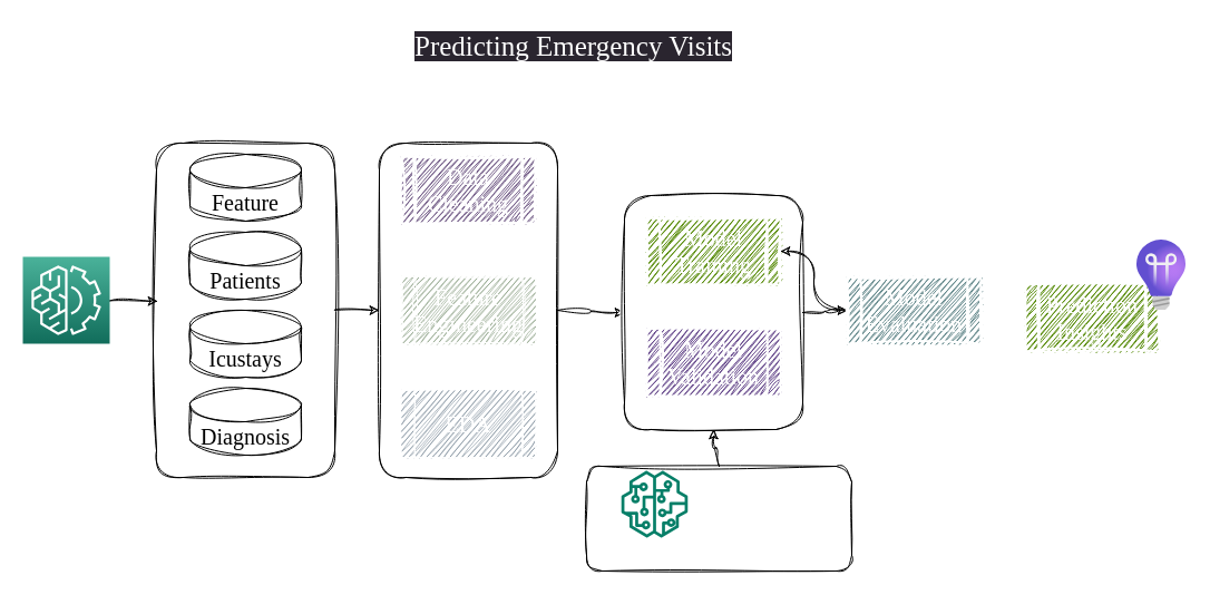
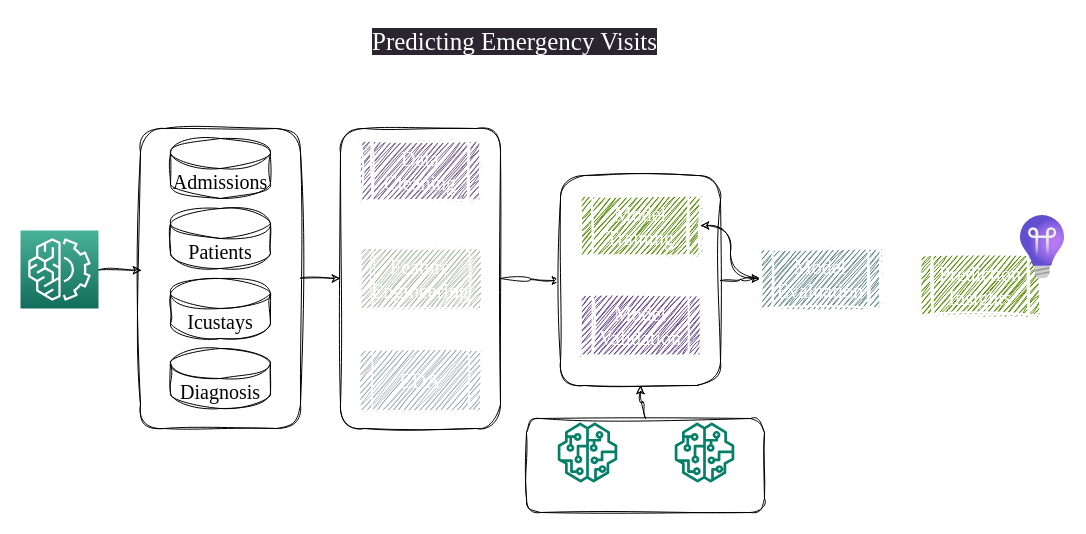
  <mxCell id="0" />
  <mxCell id="1" parent="0" />
  <mxCell id="2" style="edgeStyle=orthogonalEdgeStyle;curved=1;sketch=1;hachureGap=4;jiggle=2;curveFitting=1;html=1;entryX=0.5;entryY=1;entryDx=0;entryDy=0;fontFamily=Comic Sans MS;fontSize=19;fontColor=#FFFFFF;" edge="1" parent="1" source="3" target="7"><mxGeometry relative="1" as="geometry" /></mxCell>
  <mxCell id="3" value="" style="rounded=1;whiteSpace=wrap;html=1;sketch=1;hachureGap=4;jiggle=2;curveFitting=1;fontFamily=Architects Daughter;fontSource=https%3A%2F%2Ffonts.googleapis.com%2Fcss%3Ffamily%3DArchitects%2BDaughter;fontSize=20;" vertex="1" parent="1"><mxGeometry x="526" y="418" width="238" height="94" as="geometry" /></mxCell>
  <mxCell id="4" style="edgeStyle=orthogonalEdgeStyle;curved=1;sketch=1;hachureGap=4;jiggle=2;curveFitting=1;html=1;entryX=0;entryY=0.5;entryDx=0;entryDy=0;fontFamily=Architects Daughter;fontSource=https%3A%2F%2Ffonts.googleapis.com%2Fcss%3Ffamily%3DArchitects%2BDaughter;fontSize=16;" edge="1" parent="1" source="5" target="7"><mxGeometry relative="1" as="geometry" /></mxCell>
  <mxCell id="5" value="" style="rounded=1;whiteSpace=wrap;html=1;sketch=1;hachureGap=4;jiggle=2;curveFitting=1;fontFamily=Architects Daughter;fontSource=https%3A%2F%2Ffonts.googleapis.com%2Fcss%3Ffamily%3DArchitects%2BDaughter;fontSize=20;" vertex="1" parent="1"><mxGeometry x="340" y="128" width="160" height="300" as="geometry" /></mxCell>
  <mxCell id="6" style="edgeStyle=orthogonalEdgeStyle;curved=1;sketch=1;hachureGap=4;jiggle=2;curveFitting=1;html=1;entryX=0;entryY=0.5;entryDx=0;entryDy=0;fontFamily=Architects Daughter;fontSource=https%3A%2F%2Ffonts.googleapis.com%2Fcss%3Ffamily%3DArchitects%2BDaughter;fontSize=16;" edge="1" parent="1" source="7" target="22"><mxGeometry relative="1" as="geometry" /></mxCell>
  <mxCell id="7" value="" style="rounded=1;whiteSpace=wrap;html=1;sketch=1;hachureGap=4;jiggle=2;curveFitting=1;fontFamily=Architects Daughter;fontSource=https%3A%2F%2Ffonts.googleapis.com%2Fcss%3Ffamily%3DArchitects%2BDaughter;fontSize=20;" vertex="1" parent="1"><mxGeometry x="560" y="175" width="160" height="210" as="geometry" /></mxCell>
  <mxCell id="8" style="edgeStyle=orthogonalEdgeStyle;curved=1;sketch=1;hachureGap=4;jiggle=2;curveFitting=1;html=1;entryX=0;entryY=0.5;entryDx=0;entryDy=0;fontFamily=Architects Daughter;fontSource=https%3A%2F%2Ffonts.googleapis.com%2Fcss%3Ffamily%3DArchitects%2BDaughter;fontSize=16;" edge="1" parent="1" source="9" target="5"><mxGeometry relative="1" as="geometry" /></mxCell>
  <mxCell id="9" value="" style="rounded=1;whiteSpace=wrap;html=1;sketch=1;hachureGap=4;jiggle=2;curveFitting=1;fontFamily=Architects Daughter;fontSource=https%3A%2F%2Ffonts.googleapis.com%2Fcss%3Ffamily%3DArchitects%2BDaughter;fontSize=20;" vertex="1" parent="1"><mxGeometry x="140" y="128" width="160" height="300" as="geometry" /></mxCell>
  <mxCell id="10" value="Diagnosis" style="shape=cylinder3;whiteSpace=wrap;html=1;boundedLbl=1;backgroundOutline=1;size=15;hachureGap=4;fontFamily=Architects Daughter;fontSource=https%3A%2F%2Ffonts.googleapis.com%2Fcss%3Ffamily%3DArchitects%2BDaughter;fontSize=20;sketch=1;curveFitting=1;jiggle=2;" vertex="1" parent="1"><mxGeometry x="170" y="348" width="100" height="60" as="geometry" /></mxCell>
  <mxCell id="11" value="Icustays" style="shape=cylinder3;whiteSpace=wrap;html=1;boundedLbl=1;backgroundOutline=1;size=15;hachureGap=4;fontFamily=Architects Daughter;fontSource=https%3A%2F%2Ffonts.googleapis.com%2Fcss%3Ffamily%3DArchitects%2BDaughter;fontSize=20;sketch=1;curveFitting=1;jiggle=2;" vertex="1" parent="1"><mxGeometry x="170" y="278" width="100" height="60" as="geometry" /></mxCell>
  <mxCell id="12" value="Patients" style="shape=cylinder3;whiteSpace=wrap;html=1;boundedLbl=1;backgroundOutline=1;size=15;hachureGap=4;fontFamily=Architects Daughter;fontSource=https%3A%2F%2Ffonts.googleapis.com%2Fcss%3Ffamily%3DArchitects%2BDaughter;fontSize=20;sketch=1;curveFitting=1;jiggle=2;" vertex="1" parent="1"><mxGeometry x="170" y="208" width="100" height="60" as="geometry" /></mxCell>
- <mxCell id="13" value="Feature" style="shape=cylinder3;whiteSpace=wrap;html=1;boundedLbl=1;backgroundOutline=1;size=15;hachureGap=4;fontFamily=Architects Daughter;fontSource=https%3A%2F%2Ffonts.googleapis.com%2Fcss%3Ffamily%3DArchitects%2BDaughter;fontSize=20;sketch=1;curveFitting=1;jiggle=2;" vertex="1" parent="1"><mxGeometry x="170" y="138" width="100" height="60" as="geometry" /></mxCell>
+ <mxCell id="13" value="Admissions" style="shape=cylinder3;whiteSpace=wrap;html=1;boundedLbl=1;backgroundOutline=1;size=15;hachureGap=4;fontFamily=Architects Daughter;fontSource=https%3A%2F%2Ffonts.googleapis.com%2Fcss%3Ffamily%3DArchitects%2BDaughter;fontSize=20;sketch=1;curveFitting=1;jiggle=2;" vertex="1" parent="1"><mxGeometry x="170" y="138" width="100" height="60" as="geometry" /></mxCell>
  <mxCell id="14" style="edgeStyle=none;sketch=1;hachureGap=4;jiggle=2;curveFitting=1;html=1;entryX=0.006;entryY=0.473;entryDx=0;entryDy=0;entryPerimeter=0;fontFamily=Architects Daughter;fontSource=https%3A%2F%2Ffonts.googleapis.com%2Fcss%3Ffamily%3DArchitects%2BDaughter;fontSize=16;" edge="1" parent="1" source="15" target="9"><mxGeometry relative="1" as="geometry" /></mxCell>
  <mxCell id="15" value="&lt;font style=&quot;font-size: 20px;&quot;&gt;Predicting&lt;br&gt;Emergency&lt;br&gt;Visits&lt;/font&gt;" style="sketch=0;points=[[0,0,0],[0.25,0,0],[0.5,0,0],[0.75,0,0],[1,0,0],[0,1,0],[0.25,1,0],[0.5,1,0],[0.75,1,0],[1,1,0],[0,0.25,0],[0,0.5,0],[0,0.75,0],[1,0.25,0],[1,0.5,0],[1,0.75,0]];outlineConnect=0;fontColor=#FFFFFF;gradientColor=#4AB29A;gradientDirection=north;fillColor=#116D5B;strokeColor=#ffffff;dashed=0;verticalLabelPosition=bottom;verticalAlign=top;align=center;html=1;fontSize=12;fontStyle=0;aspect=fixed;shape=mxgraph.aws4.resourceIcon;resIcon=mxgraph.aws4.machine_learning;hachureGap=4;jiggle=2;curveFitting=1;fontFamily=Architects Daughter;fontSource=https%3A%2F%2Ffonts.googleapis.com%2Fcss%3Ffamily%3DArchitects%2BDaughter;" vertex="1" parent="1"><mxGeometry x="20" y="230" width="78" height="78" as="geometry" /></mxCell>
  <mxCell id="16" value="Data Cleaning" style="shape=process;whiteSpace=wrap;html=1;backgroundOutline=1;sketch=1;hachureGap=4;jiggle=2;curveFitting=1;fontFamily=Architects Daughter;fontSource=https%3A%2F%2Ffonts.googleapis.com%2Fcss%3Ffamily%3DArchitects%2BDaughter;fontSize=20;fillColor=#76608a;fontColor=#ffffff;strokeColor=#FFFFFF;strokeWidth=2;" vertex="1" parent="1"><mxGeometry x="360" y="140" width="120" height="60" as="geometry" /></mxCell>
  <mxCell id="17" value="Feature Engineering" style="shape=process;whiteSpace=wrap;html=1;backgroundOutline=1;sketch=1;hachureGap=4;jiggle=2;curveFitting=1;fontFamily=Architects Daughter;fontSource=https%3A%2F%2Ffonts.googleapis.com%2Fcss%3Ffamily%3DArchitects%2BDaughter;fontSize=20;fillColor=#6d8764;fontColor=#ffffff;strokeColor=#FFFFFF;" vertex="1" parent="1"><mxGeometry x="360" y="248" width="120" height="60" as="geometry" /></mxCell>
  <mxCell id="18" value="EDA" style="shape=process;whiteSpace=wrap;html=1;backgroundOutline=1;sketch=1;hachureGap=4;jiggle=2;curveFitting=1;fontFamily=Architects Daughter;fontSource=https%3A%2F%2Ffonts.googleapis.com%2Fcss%3Ffamily%3DArchitects%2BDaughter;fontSize=20;fillColor=#647687;fontColor=#ffffff;strokeColor=#FFFFFF;" vertex="1" parent="1"><mxGeometry x="360" y="350" width="120" height="60" as="geometry" /></mxCell>
  <mxCell id="19" value="Model Training" style="shape=process;whiteSpace=wrap;html=1;backgroundOutline=1;sketch=1;hachureGap=4;jiggle=2;curveFitting=1;fontFamily=Architects Daughter;fontSource=https%3A%2F%2Ffonts.googleapis.com%2Fcss%3Ffamily%3DArchitects%2BDaughter;fontSize=20;fillColor=#568A07;fontColor=#ffffff;strokeColor=#FFFFFF;strokeWidth=2;" vertex="1" parent="1"><mxGeometry x="580" y="195" width="120" height="60" as="geometry" /></mxCell>
  <mxCell id="20" value="Model Validation" style="shape=process;whiteSpace=wrap;html=1;backgroundOutline=1;sketch=1;hachureGap=4;jiggle=2;curveFitting=1;fontFamily=Architects Daughter;fontSource=https%3A%2F%2Ffonts.googleapis.com%2Fcss%3Ffamily%3DArchitects%2BDaughter;fontSize=20;fillColor=#64468A;fontColor=#ffffff;strokeColor=#FFFFFF;strokeWidth=2;" vertex="1" parent="1"><mxGeometry x="580" y="295" width="120" height="60" as="geometry" /></mxCell>
  <mxCell id="21" style="edgeStyle=orthogonalEdgeStyle;curved=1;sketch=1;hachureGap=4;jiggle=2;curveFitting=1;html=1;fontFamily=Architects Daughter;fontSource=https%3A%2F%2Ffonts.googleapis.com%2Fcss%3Ffamily%3DArchitects%2BDaughter;fontSize=16;" edge="1" parent="1" source="22" target="19"><mxGeometry relative="1" as="geometry" /></mxCell>
  <mxCell id="22" value="Model Evaluation" style="shape=process;whiteSpace=wrap;html=1;backgroundOutline=1;sketch=1;hachureGap=4;jiggle=2;curveFitting=1;fontFamily=Architects Daughter;fontSource=https%3A%2F%2Ffonts.googleapis.com%2Fcss%3Ffamily%3DArchitects%2BDaughter;fontSize=20;fillColor=#62878A;fontColor=#ffffff;strokeColor=#FFFFFF;strokeWidth=2;" vertex="1" parent="1"><mxGeometry x="760" y="248" width="120" height="60" as="geometry" /></mxCell>
  <mxCell id="23" value="Prediction&lt;br&gt;Insights" style="shape=process;whiteSpace=wrap;html=1;backgroundOutline=1;sketch=1;hachureGap=4;jiggle=2;curveFitting=1;fontFamily=Architects Daughter;fontSource=https%3A%2F%2Ffonts.googleapis.com%2Fcss%3Ffamily%3DArchitects%2BDaughter;fontSize=20;fillColor=#568A07;fontColor=#ffffff;strokeColor=#FFFFFF;strokeWidth=2;" vertex="1" parent="1"><mxGeometry x="920" y="255" width="120" height="60" as="geometry" /></mxCell>
  <mxCell id="24" value="" style="aspect=fixed;html=1;points=[];align=center;image;fontSize=12;image=img/lib/azure2/devops/Application_Insights.svg;sketch=1;hachureGap=4;jiggle=2;curveFitting=1;strokeColor=#FFFFFF;strokeWidth=3;fontFamily=Architects Daughter;fontSource=https%3A%2F%2Ffonts.googleapis.com%2Fcss%3Ffamily%3DArchitects%2BDaughter;imageBackground=none;" vertex="1" parent="1"><mxGeometry x="1020" y="215" width="44" height="63" as="geometry" /></mxCell>
  <mxCell id="25" value="&lt;meta charset=&quot;utf-8&quot;&gt;&lt;span style=&quot;color: rgb(255, 255, 255); font-size: 25px; font-style: normal; font-variant-ligatures: normal; font-variant-caps: normal; font-weight: 400; letter-spacing: normal; orphans: 2; text-align: center; text-indent: 0px; text-transform: none; widows: 2; word-spacing: 0px; -webkit-text-stroke-width: 0px; background-color: rgb(42, 37, 47); text-decoration-thickness: initial; text-decoration-style: initial; text-decoration-color: initial; float: none; display: inline !important;&quot;&gt;Predicting Emergency Visits&lt;/span&gt;" style="text;whiteSpace=wrap;html=1;fontSize=20;fontFamily=Comic Sans MS;fontColor=#FFFFFF;fillColor=none;" vertex="1" parent="1"><mxGeometry x="370" y="20" width="340" height="50" as="geometry" /></mxCell>
  <mxCell id="26" value="&lt;div style=&quot;text-align: center;&quot;&gt;&lt;span style=&quot;background-color: initial;&quot;&gt;&lt;font style=&quot;font-size: 19px;&quot; face=&quot;Architects Daughter&quot;&gt;MIMIC III Dataset&lt;/font&gt;&lt;/span&gt;&lt;/div&gt;" style="text;whiteSpace=wrap;html=1;fontSize=20;fontFamily=Comic Sans MS;fontColor=#FFFFFF;" vertex="1" parent="1"><mxGeometry x="150" y="80" width="150" height="40" as="geometry" /></mxCell>
  <mxCell id="27" value="&lt;div style=&quot;text-align: center;&quot;&gt;&lt;span style=&quot;background-color: initial;&quot;&gt;&lt;font style=&quot;font-size: 19px;&quot; face=&quot;Architects Daughter&quot;&gt;Feature Engineering&lt;/font&gt;&lt;/span&gt;&lt;/div&gt;" style="text;whiteSpace=wrap;html=1;fontSize=20;fontFamily=Comic Sans MS;fontColor=#FFFFFF;" vertex="1" parent="1"><mxGeometry x="340" y="80" width="180" height="40" as="geometry" /></mxCell>
  <mxCell id="28" value="&lt;div style=&quot;&quot;&gt;&lt;span style=&quot;background-color: initial;&quot;&gt;&lt;font style=&quot;font-size: 19px;&quot; face=&quot;Architects Daughter&quot;&gt;&amp;lt;----------------Model Building-----------&amp;gt;&lt;/font&gt;&lt;/span&gt;&lt;/div&gt;" style="text;whiteSpace=wrap;html=1;fontSize=20;fontFamily=Comic Sans MS;fontColor=#FFFFFF;align=center;" vertex="1" parent="1"><mxGeometry x="580" y="128" width="300" height="40" as="geometry" /></mxCell>
  <mxCell id="29" value="&lt;div style=&quot;text-align: center;&quot;&gt;&lt;span style=&quot;background-color: initial;&quot;&gt;&lt;font style=&quot;font-size: 19px;&quot; face=&quot;Architects Daughter&quot;&gt;Model Outcome&lt;/font&gt;&lt;/span&gt;&lt;/div&gt;" style="text;whiteSpace=wrap;html=1;fontSize=20;fontFamily=Comic Sans MS;fontColor=#FFFFFF;" vertex="1" parent="1"><mxGeometry x="900" y="175" width="140" height="40" as="geometry" /></mxCell>
  <mxCell id="30" value="&lt;font color=&quot;#ffffff&quot;&gt;Logistic Regression&lt;/font&gt;" style="sketch=0;outlineConnect=0;fontColor=#232F3E;gradientColor=none;fillColor=#067F68;strokeColor=none;dashed=0;verticalLabelPosition=bottom;verticalAlign=top;align=center;html=1;fontSize=12;fontStyle=0;aspect=fixed;pointerEvents=1;shape=mxgraph.aws4.sagemaker_model;hachureGap=4;jiggle=2;curveFitting=1;strokeWidth=3;fontFamily=Comic Sans MS;" vertex="1" parent="1"><mxGeometry x="557" y="422" width="60" height="60" as="geometry" /></mxCell>
+ <mxCell id="31" value="&lt;font color=&quot;#ffffff&quot;&gt;XGBoost Classifier&lt;/font&gt;" style="sketch=0;outlineConnect=0;fontColor=#232F3E;gradientColor=none;fillColor=#067F68;strokeColor=none;dashed=0;verticalLabelPosition=bottom;verticalAlign=top;align=center;html=1;fontSize=12;fontStyle=0;aspect=fixed;pointerEvents=1;shape=mxgraph.aws4.sagemaker_model;hachureGap=4;jiggle=2;curveFitting=1;strokeWidth=3;fontFamily=Comic Sans MS;" vertex="1" parent="1"><mxGeometry x="674" y="422" width="60" height="60" as="geometry" /></mxCell>
